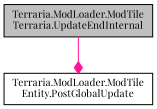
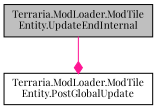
  digraph {
    rankdir=TB
    fontname="Playfair Display"
    node [color=black fontname="Playfair Display" fontsize=10 shape=record style=filled]
-   n1 [fillcolor=grey75 fontcolor=black height=0.2 label="Terraria.ModLoader.ModTile\lTerraria.UpdateEndInternal" width=0.4]
+   n1 [fillcolor=grey75 fontcolor=black height=0.2 label="Terraria.ModLoader.ModTile\lEntity.UpdateEndInternal" width=0.4]
    n2 [fillcolor=white height=0.2 label="Terraria.ModLoader.ModTile\lEntity.PostGlobalUpdate" width=0.4]
    n1 -> n2 [color=deeppink fontname="Playfair Display" fontsize=10 labelfontname=Helvetica labelfontsize=10 style=solid arrowhead=diamond]
  }
